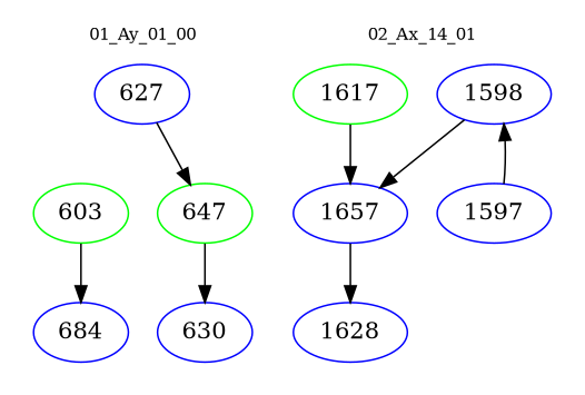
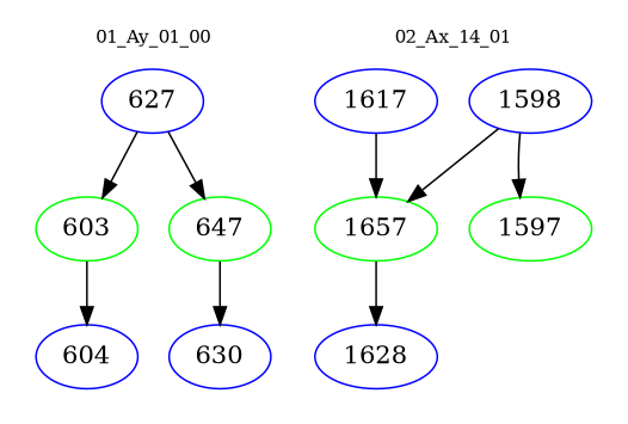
  digraph {
    node [color=blue]
    edge [color=black]
    n1 [label=627]
    n2 [color=green label=603]
    n3 [color=green label=647]
    n4 [label=630]
-   n5 [label=684]
+   n5 [label=604]
    n6 [label=1598]
-   n7 [label=1597]
-   n8 [color=green label=1617]
-   n9 [label=1657]
+   n7 [color=green label=1597]
+   n8 [label=1617]
+   n9 [color=green label=1657]
    n10 [label=1628]
    subgraph cluster_1 {
      color=white
      fontsize=10
      label="01_Ay_01_00"
      n1
      n2
      n3
      n4
      n5
    }
    subgraph cluster_2 {
      color=white
      fontsize=10
      label="02_Ax_14_01"
      n6
      n7
      n8
      n9
      n10
    }
+   n1 -> n2
    n1 -> n3
    n2 -> n5
    n3 -> n4
-   n7 -> n6
+   n6 -> n7
    n6 -> n9
    n8 -> n9
    n9 -> n10
  }
